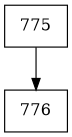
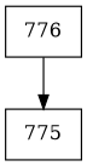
  digraph {
    node [shape=record]
    n1 [label="{775}"]
    n2 [label="{776}"]
-   n1 -> n2
+   n2 -> n1
  }
